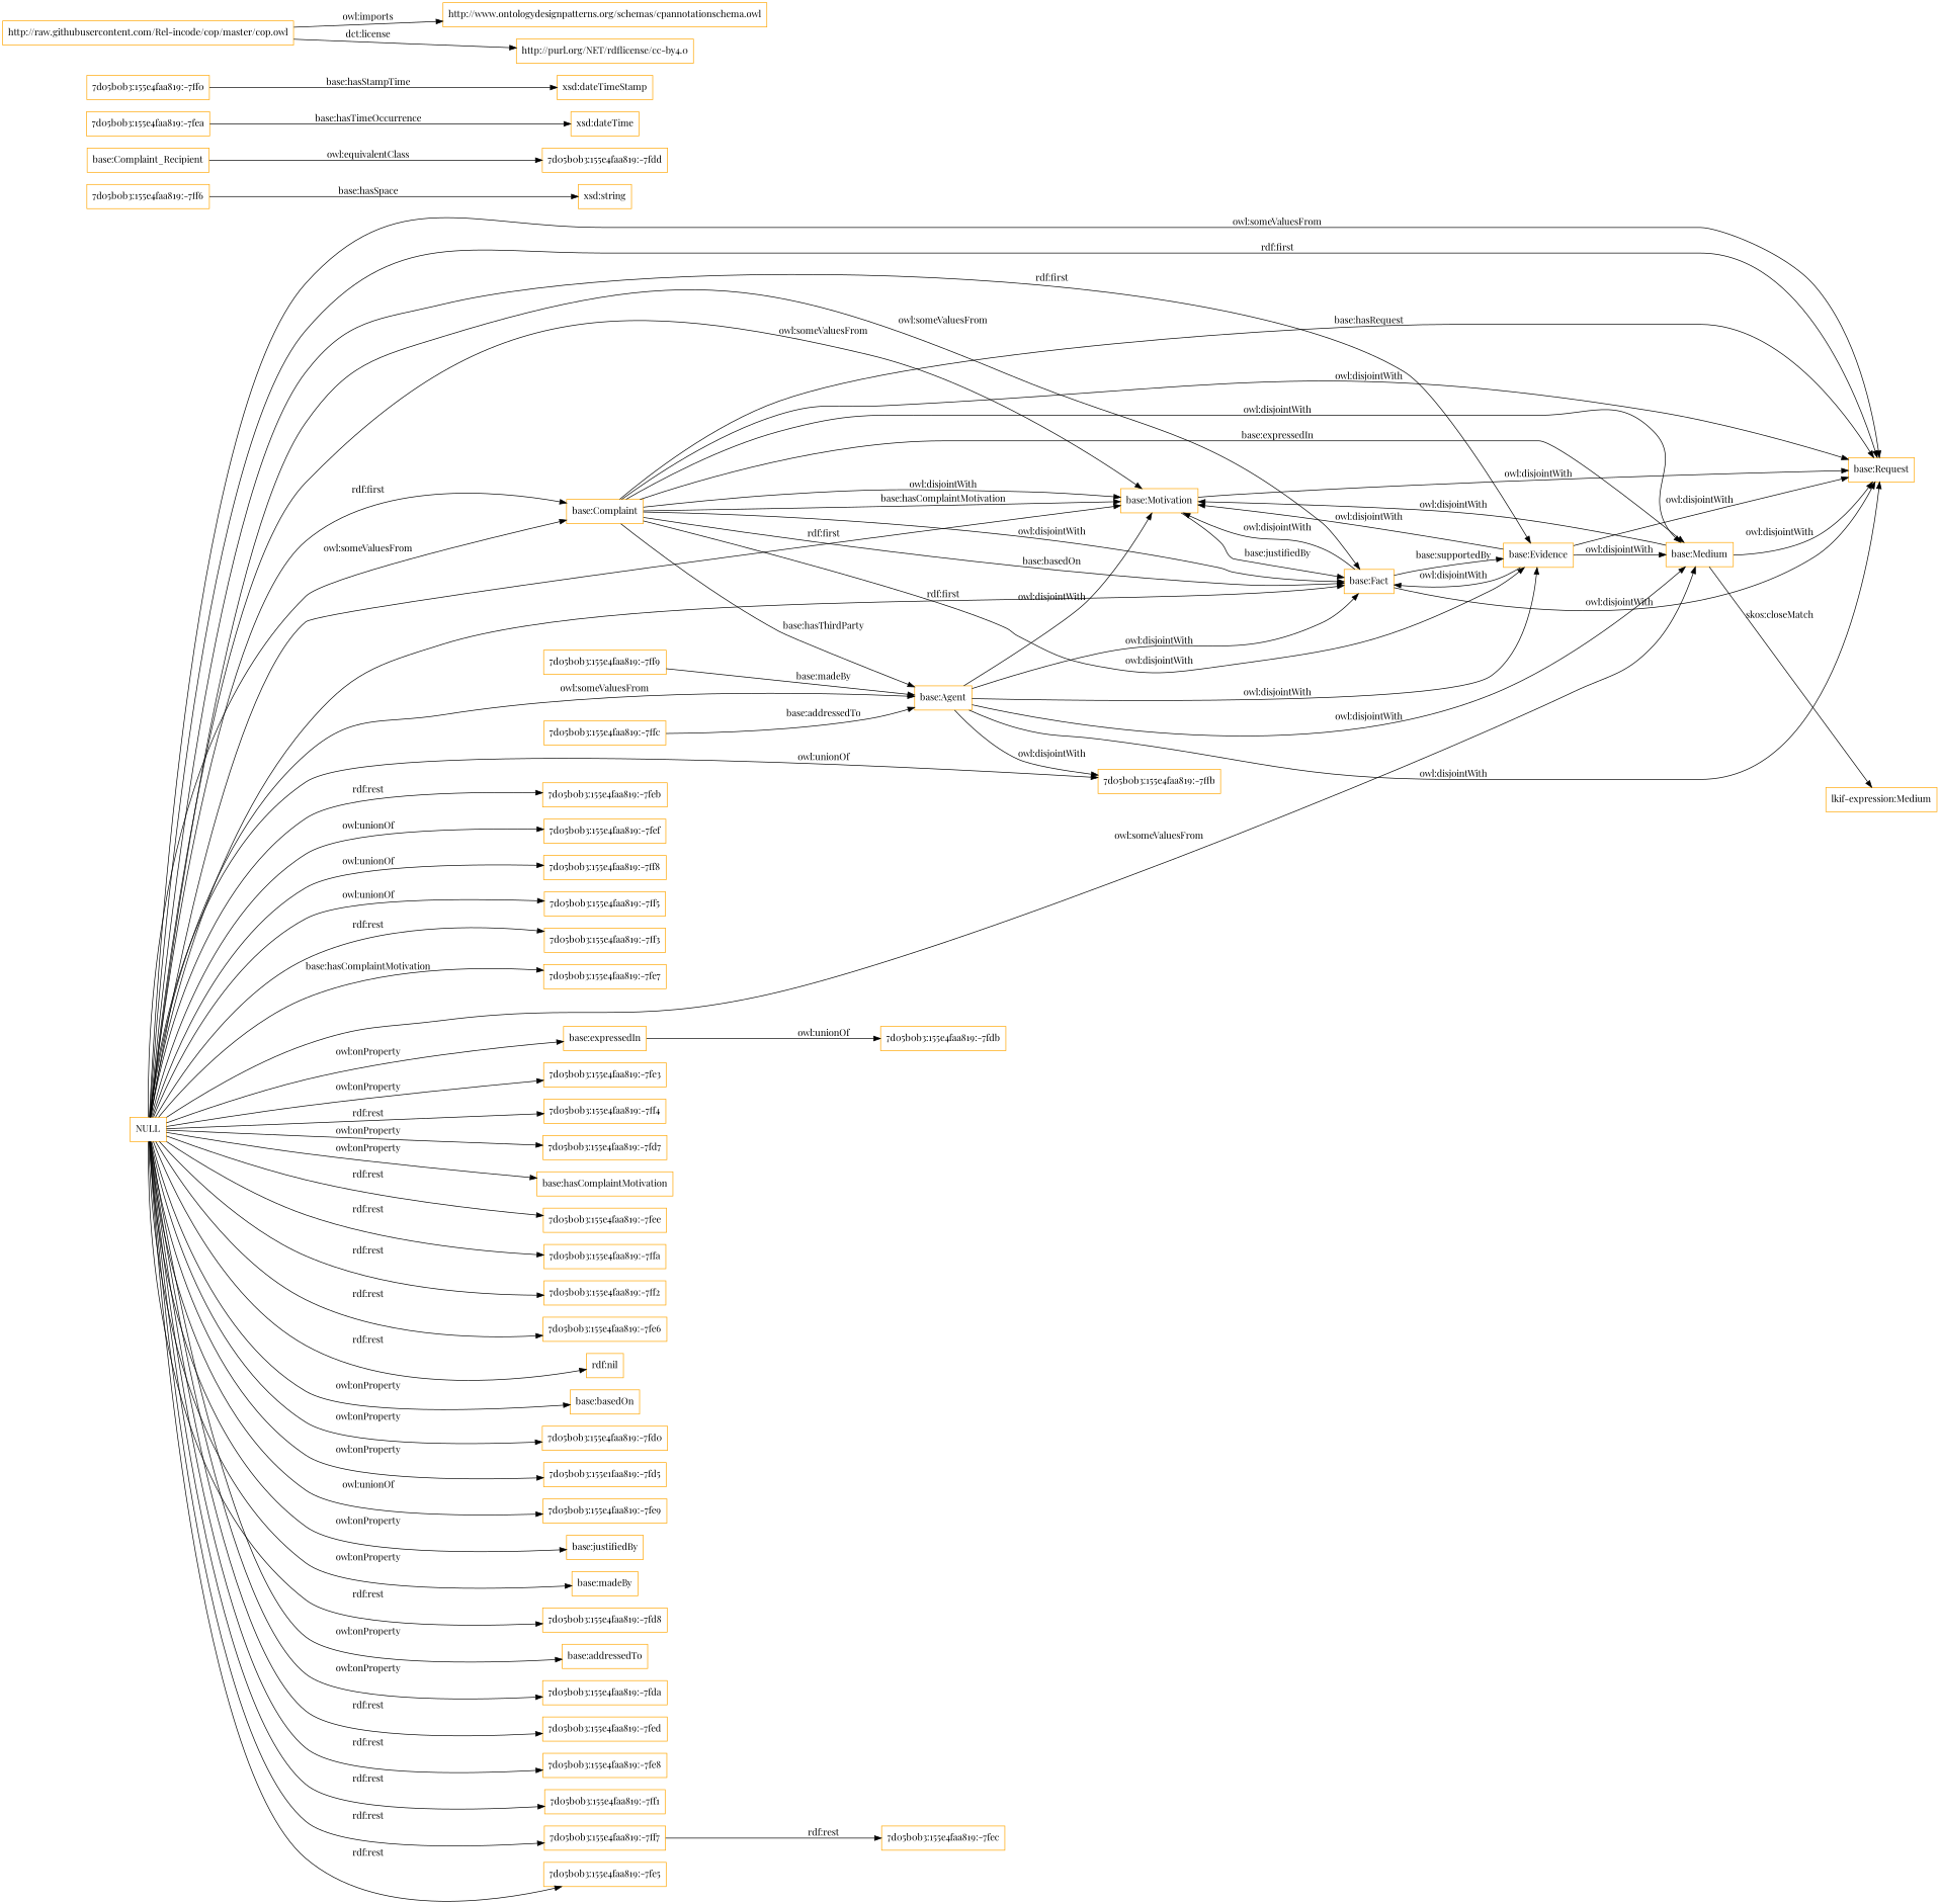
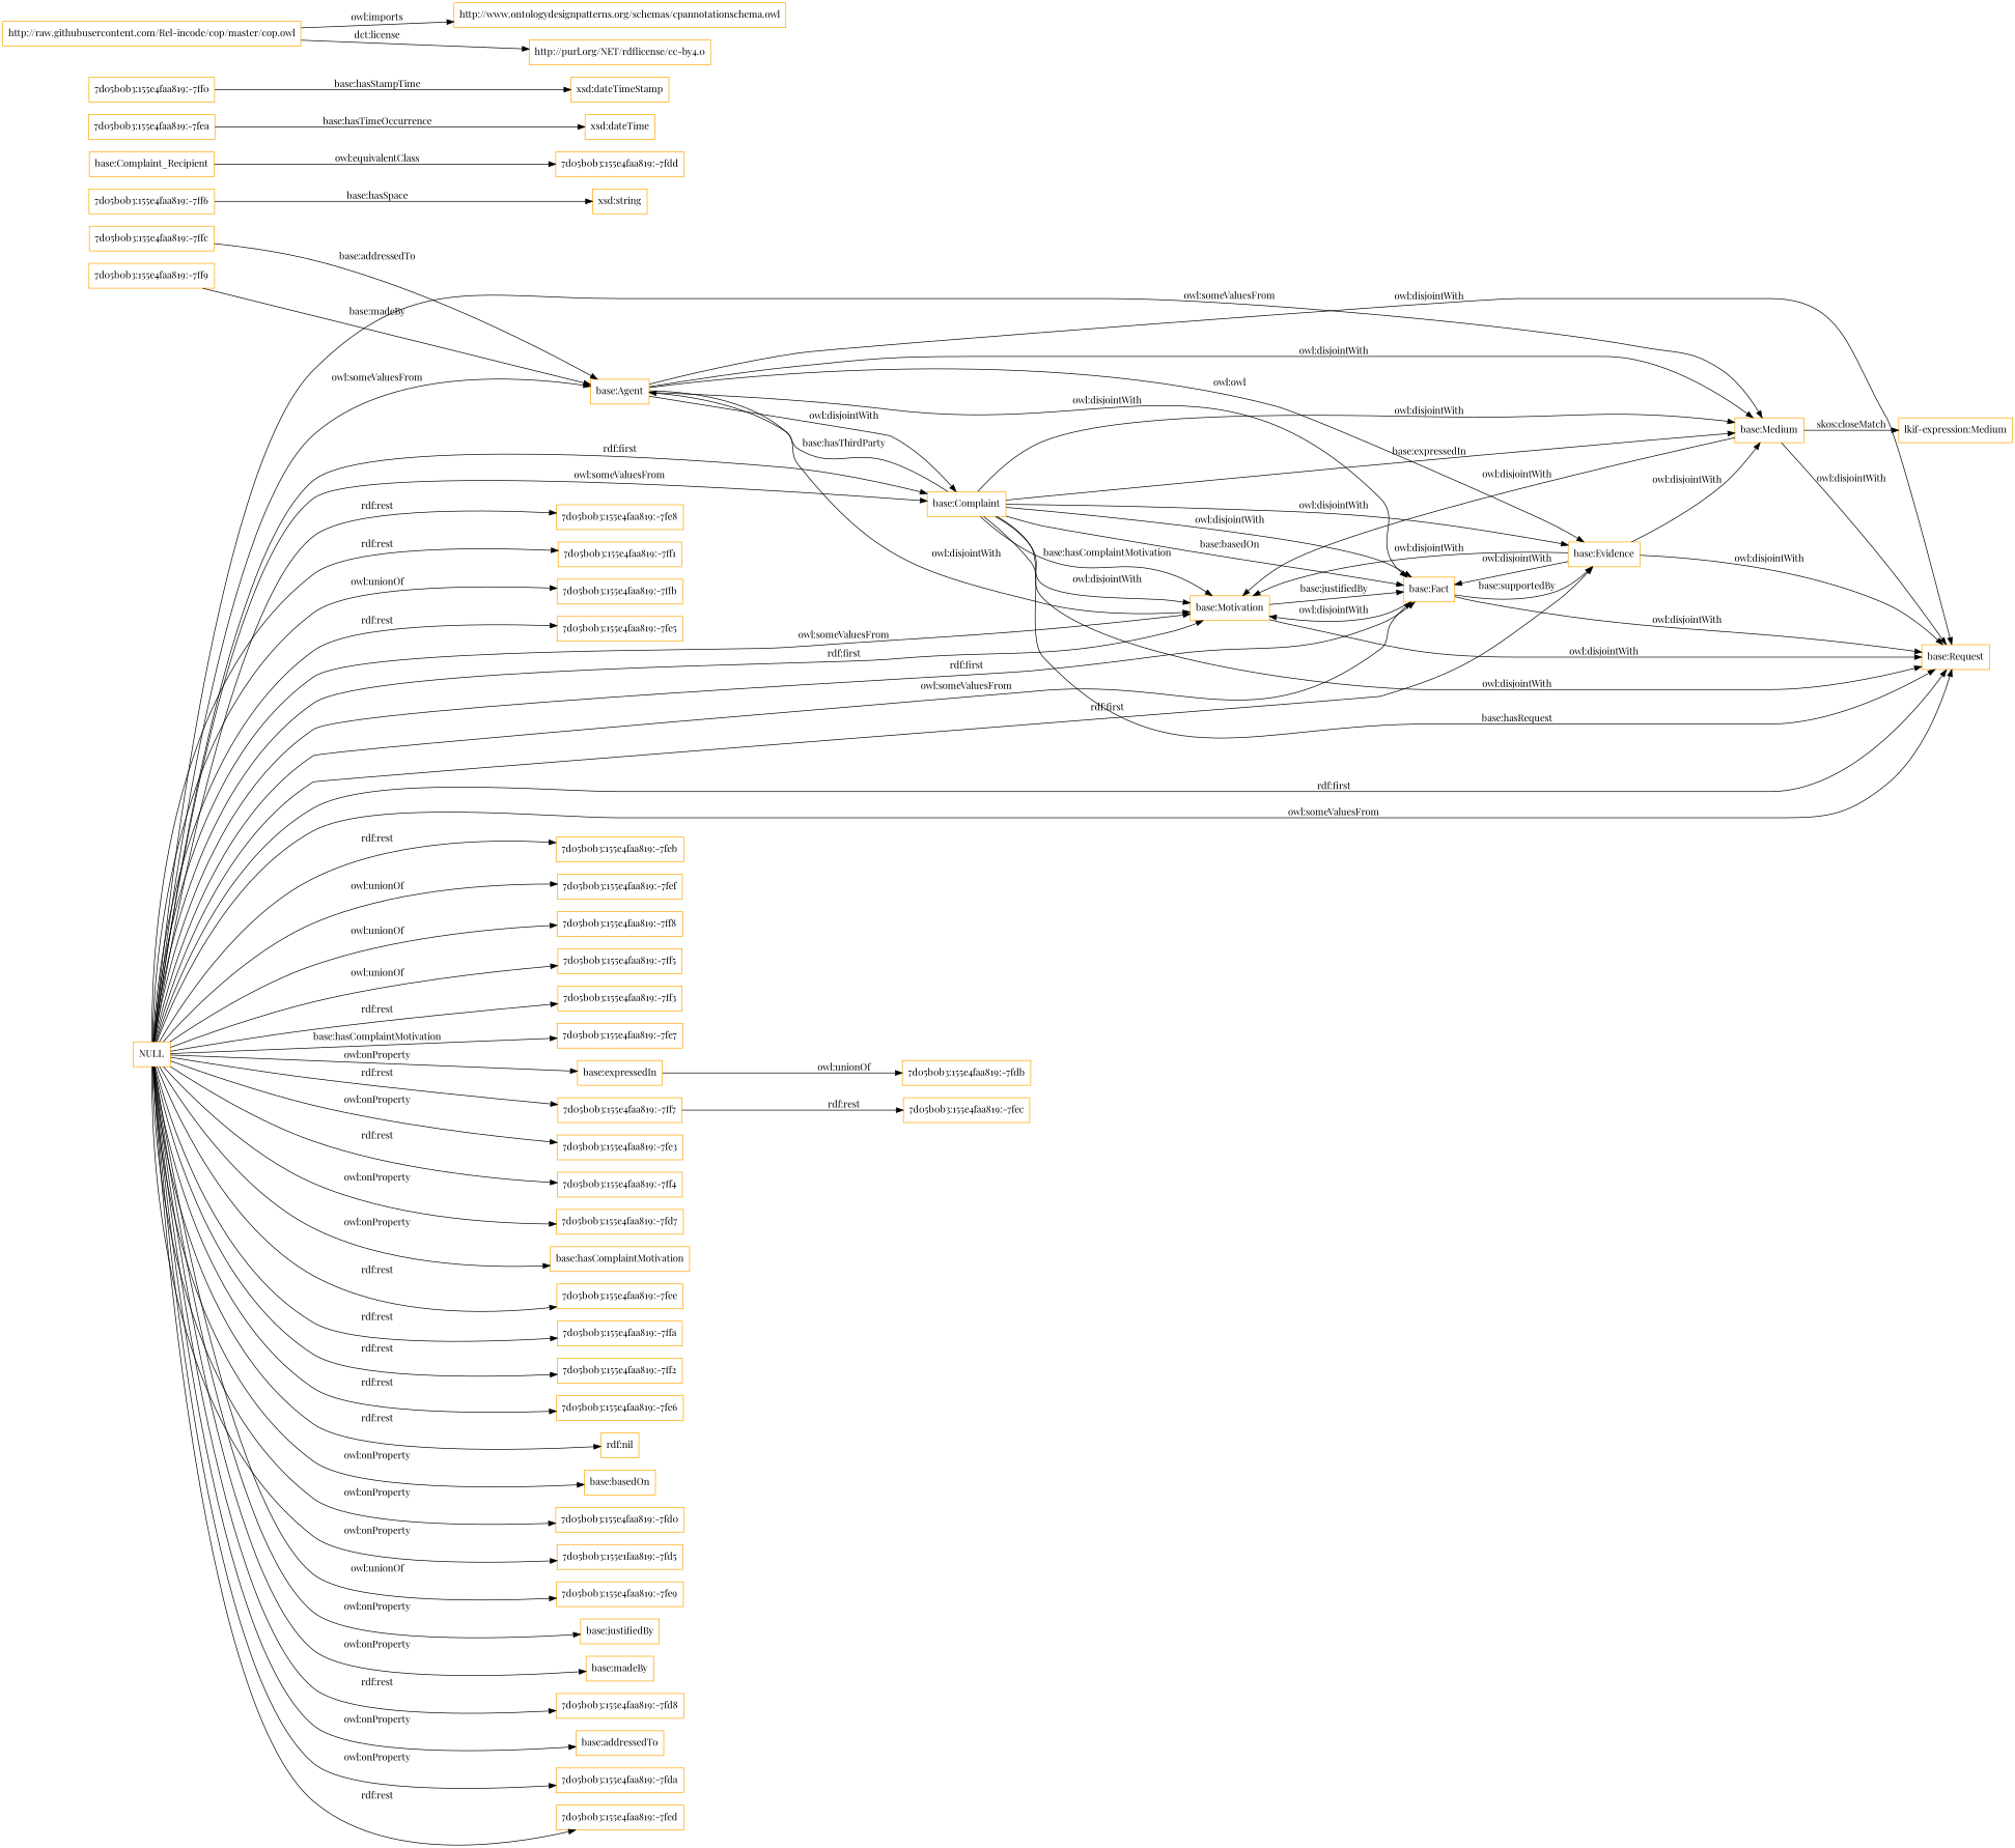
  digraph {
    fontname="Playfair Display"
    rankdir=LR
    node [color=orange fontname="Playfair Display" shape=rectangle]
    edge [fontname="Playfair Display"]
    "base:Agent"
    "base:Motivation"
    "base:Evidence"
    "base:Fact"
    "base:Complaint"
    "base:Medium"
    "base:Request"
    "lkif-expression:Medium"
    "7d05b0b3:155e4faa819:-7ff6"
    "xsd:string"
    "base:Complaint_Recipient"
    "7d05b0b3:155e4faa819:-7fdd"
    "7d05b0b3:155e4faa819:-7fea"
    "xsd:dateTime"
    "7d05b0b3:155e4faa819:-7ffc"
    "7d05b0b3:155e4faa819:-7ff9"
    "7d05b0b3:155e4faa819:-7ff0"
    "xsd:dateTimeStamp"
    NULL
    "7d05b0b3:155e4faa819:-7feb"
    "7d05b0b3:155e4faa819:-7fef"
    "7d05b0b3:155e4faa819:-7ff8"
    "7d05b0b3:155e4faa819:-7ff5"
    "7d05b0b3:155e4faa819:-7ff3"
    "7d05b0b3:155e4faa819:-7fe7"
    "base:expressedIn"
    "7d05b0b3:155e4faa819:-7ff7"
    "7d05b0b3:155e4faa819:-7fe3"
    "7d05b0b3:155e4faa819:-7ff4"
    "7d05b0b3:155e4faa819:-7fd7"
    "base:hasComplaintMotivation"
    "7d05b0b3:155e4faa819:-7fee"
    "7d05b0b3:155e4faa819:-7ffa"
    "7d05b0b3:155e4faa819:-7ff2"
    "7d05b0b3:155e4faa819:-7fe6"
    "rdf:nil"
    "base:basedOn"
    "7d05b0b3:155e4faa819:-7fd0"
    n39 [label="7d05b0b3:155e1faa819:-7fd5"]
    "7d05b0b3:155e4faa819:-7fe9"
    "base:justifiedBy"
    "base:madeBy"
    "7d05b0b3:155e4faa819:-7fd8"
    "base:addressedTo"
    "7d05b0b3:155e4faa819:-7fda"
    "7d05b0b3:155e4faa819:-7fed"
    "7d05b0b3:155e4faa819:-7fe8"
    "7d05b0b3:155e4faa819:-7ff1"
    "7d05b0b3:155e4faa819:-7ffb"
    "7d05b0b3:155e4faa819:-7fe5"
    "7d05b0b3:155e4faa819:-7fdb"
    "7d05b0b3:155e4faa819:-7fec"
    "http://raw.githubusercontent.com/Rel-incode/cop/master/cop.owl"
    "http://www.ontologydesignpatterns.org/schemas/cpannotationschema.owl"
    "http://purl.org/NET/rdflicense/cc-by4.0"
    "base:Agent" -> "base:Motivation" [label="owl:disjointWith"]
-   "base:Agent" -> "base:Evidence" [label="owl:disjointWith"]
+   "base:Agent" -> "base:Evidence" [label="owl:owl"]
    "base:Agent" -> "base:Fact" [label="owl:disjointWith"]
-   "base:Agent" -> "7d05b0b3:155e4faa819:-7ffb" [label="owl:disjointWith"]
+   "base:Agent" -> "base:Complaint" [label="owl:disjointWith"]
    "base:Agent" -> "base:Medium" [label="owl:disjointWith"]
    "base:Agent" -> "base:Request" [label="owl:disjointWith"]
    "base:Motivation" -> "base:Fact" [label="base:justifiedBy"]
    "base:Motivation" -> "base:Request" [label="owl:disjointWith"]
    "base:Evidence" -> "base:Motivation" [label="owl:disjointWith"]
    "base:Evidence" -> "base:Fact" [label="owl:disjointWith"]
    "base:Evidence" -> "base:Medium" [label="owl:disjointWith"]
    "base:Evidence" -> "base:Request" [label="owl:disjointWith"]
    "base:Fact" -> "base:Motivation" [label="owl:disjointWith"]
    "base:Fact" -> "base:Evidence" [label="base:supportedBy"]
    "base:Fact" -> "base:Request" [label="owl:disjointWith"]
    "base:Complaint" -> "base:Agent" [label="base:hasThirdParty"]
    "base:Complaint" -> "base:Motivation" [label="owl:disjointWith"]
    "base:Complaint" -> "base:Motivation" [label="base:hasComplaintMotivation"]
    "base:Complaint" -> "base:Evidence" [label="owl:disjointWith"]
    "base:Complaint" -> "base:Fact" [label="owl:disjointWith"]
    "base:Complaint" -> "base:Fact" [label="base:basedOn"]
    "base:Complaint" -> "base:Medium" [label="owl:disjointWith"]
    "base:Complaint" -> "base:Medium" [label="base:expressedIn"]
    "base:Complaint" -> "base:Request" [label="owl:disjointWith"]
    "base:Complaint" -> "base:Request" [label="base:hasRequest"]
    "base:Medium" -> "base:Motivation" [label="owl:disjointWith"]
    "base:Medium" -> "base:Request" [label="owl:disjointWith"]
    "base:Medium" -> "lkif-expression:Medium" [label="skos:closeMatch"]
    "7d05b0b3:155e4faa819:-7ff6" -> "xsd:string" [label="base:hasSpace"]
    "base:Complaint_Recipient" -> "7d05b0b3:155e4faa819:-7fdd" [label="owl:equivalentClass"]
    "7d05b0b3:155e4faa819:-7fea" -> "xsd:dateTime" [label="base:hasTimeOccurrence"]
    "7d05b0b3:155e4faa819:-7ffc" -> "base:Agent" [label="base:addressedTo"]
    "7d05b0b3:155e4faa819:-7ff9" -> "base:Agent" [label="base:madeBy"]
    "7d05b0b3:155e4faa819:-7ff0" -> "xsd:dateTimeStamp" [label="base:hasStampTime"]
    NULL -> "base:Agent" [label="owl:someValuesFrom"]
    NULL -> "base:Motivation" [label="owl:someValuesFrom"]
    NULL -> "base:Motivation" [label="rdf:first"]
    NULL -> "base:Evidence" [label="rdf:first"]
    NULL -> "base:Fact" [label="rdf:first"]
    NULL -> "base:Fact" [label="owl:someValuesFrom"]
    NULL -> "base:Complaint" [label="owl:someValuesFrom"]
    NULL -> "base:Complaint" [label="rdf:first"]
    NULL -> "base:Medium" [label="owl:someValuesFrom"]
    NULL -> "base:Request" [label="rdf:first"]
    NULL -> "base:Request" [label="owl:someValuesFrom"]
    NULL -> "7d05b0b3:155e4faa819:-7feb" [label="rdf:rest"]
    NULL -> "7d05b0b3:155e4faa819:-7fef" [label="owl:unionOf"]
    NULL -> "7d05b0b3:155e4faa819:-7ff8" [label="owl:unionOf"]
    NULL -> "7d05b0b3:155e4faa819:-7ff5" [label="owl:unionOf"]
    NULL -> "7d05b0b3:155e4faa819:-7ff3" [label="rdf:rest"]
    NULL -> "7d05b0b3:155e4faa819:-7fe7" [label="base:hasComplaintMotivation"]
    NULL -> "base:expressedIn" [label="owl:onProperty"]
    NULL -> "7d05b0b3:155e4faa819:-7ff7" [label="rdf:rest"]
    NULL -> "7d05b0b3:155e4faa819:-7fe3" [label="owl:onProperty"]
    NULL -> "7d05b0b3:155e4faa819:-7ff4" [label="rdf:rest"]
    NULL -> "7d05b0b3:155e4faa819:-7fd7" [label="owl:onProperty"]
    NULL -> "base:hasComplaintMotivation" [label="owl:onProperty"]
    NULL -> "7d05b0b3:155e4faa819:-7fee" [label="rdf:rest"]
    NULL -> "7d05b0b3:155e4faa819:-7ffa" [label="rdf:rest"]
    NULL -> "7d05b0b3:155e4faa819:-7ff2" [label="rdf:rest"]
    NULL -> "7d05b0b3:155e4faa819:-7fe6" [label="rdf:rest"]
    NULL -> "rdf:nil" [label="rdf:rest"]
    NULL -> "base:basedOn" [label="owl:onProperty"]
    NULL -> "7d05b0b3:155e4faa819:-7fd0" [label="owl:onProperty"]
    NULL -> n39 [label="owl:onProperty"]
    NULL -> "7d05b0b3:155e4faa819:-7fe9" [label="owl:unionOf"]
    NULL -> "base:justifiedBy" [label="owl:onProperty"]
    NULL -> "base:madeBy" [label="owl:onProperty"]
    NULL -> "7d05b0b3:155e4faa819:-7fd8" [label="rdf:rest"]
    NULL -> "base:addressedTo" [label="owl:onProperty"]
    NULL -> "7d05b0b3:155e4faa819:-7fda" [label="owl:onProperty"]
    NULL -> "7d05b0b3:155e4faa819:-7fed" [label="rdf:rest"]
    NULL -> "7d05b0b3:155e4faa819:-7fe8" [label="rdf:rest"]
    NULL -> "7d05b0b3:155e4faa819:-7ff1" [label="rdf:rest"]
    NULL -> "7d05b0b3:155e4faa819:-7ffb" [label="owl:unionOf"]
    NULL -> "7d05b0b3:155e4faa819:-7fe5" [label="rdf:rest"]
    "base:expressedIn" -> "7d05b0b3:155e4faa819:-7fdb" [label="owl:unionOf"]
    "7d05b0b3:155e4faa819:-7ff7" -> "7d05b0b3:155e4faa819:-7fec" [label="rdf:rest"]
    "http://raw.githubusercontent.com/Rel-incode/cop/master/cop.owl" -> "http://www.ontologydesignpatterns.org/schemas/cpannotationschema.owl" [label="owl:imports"]
    "http://raw.githubusercontent.com/Rel-incode/cop/master/cop.owl" -> "http://purl.org/NET/rdflicense/cc-by4.0" [label="dct:license"]
  }
